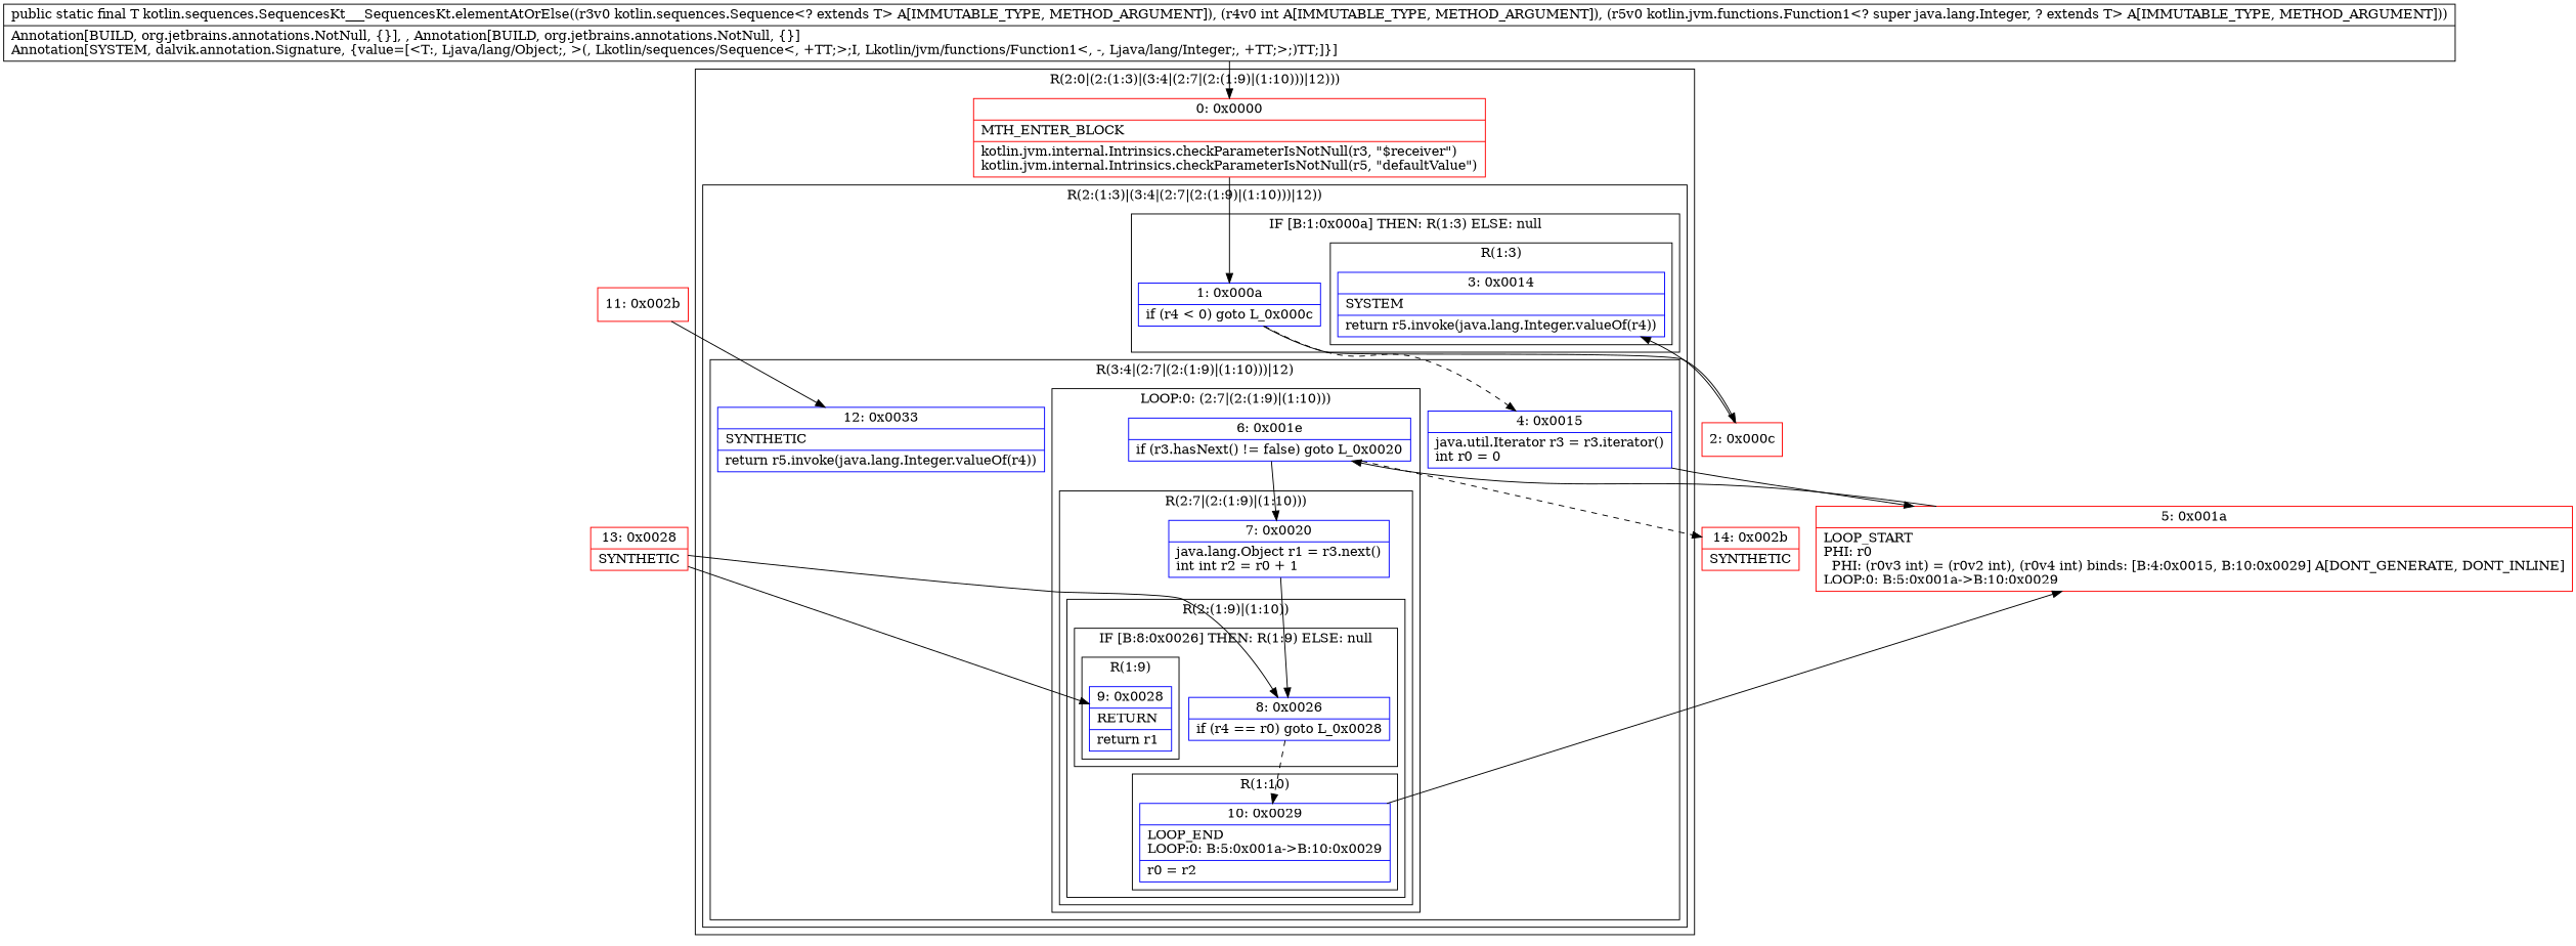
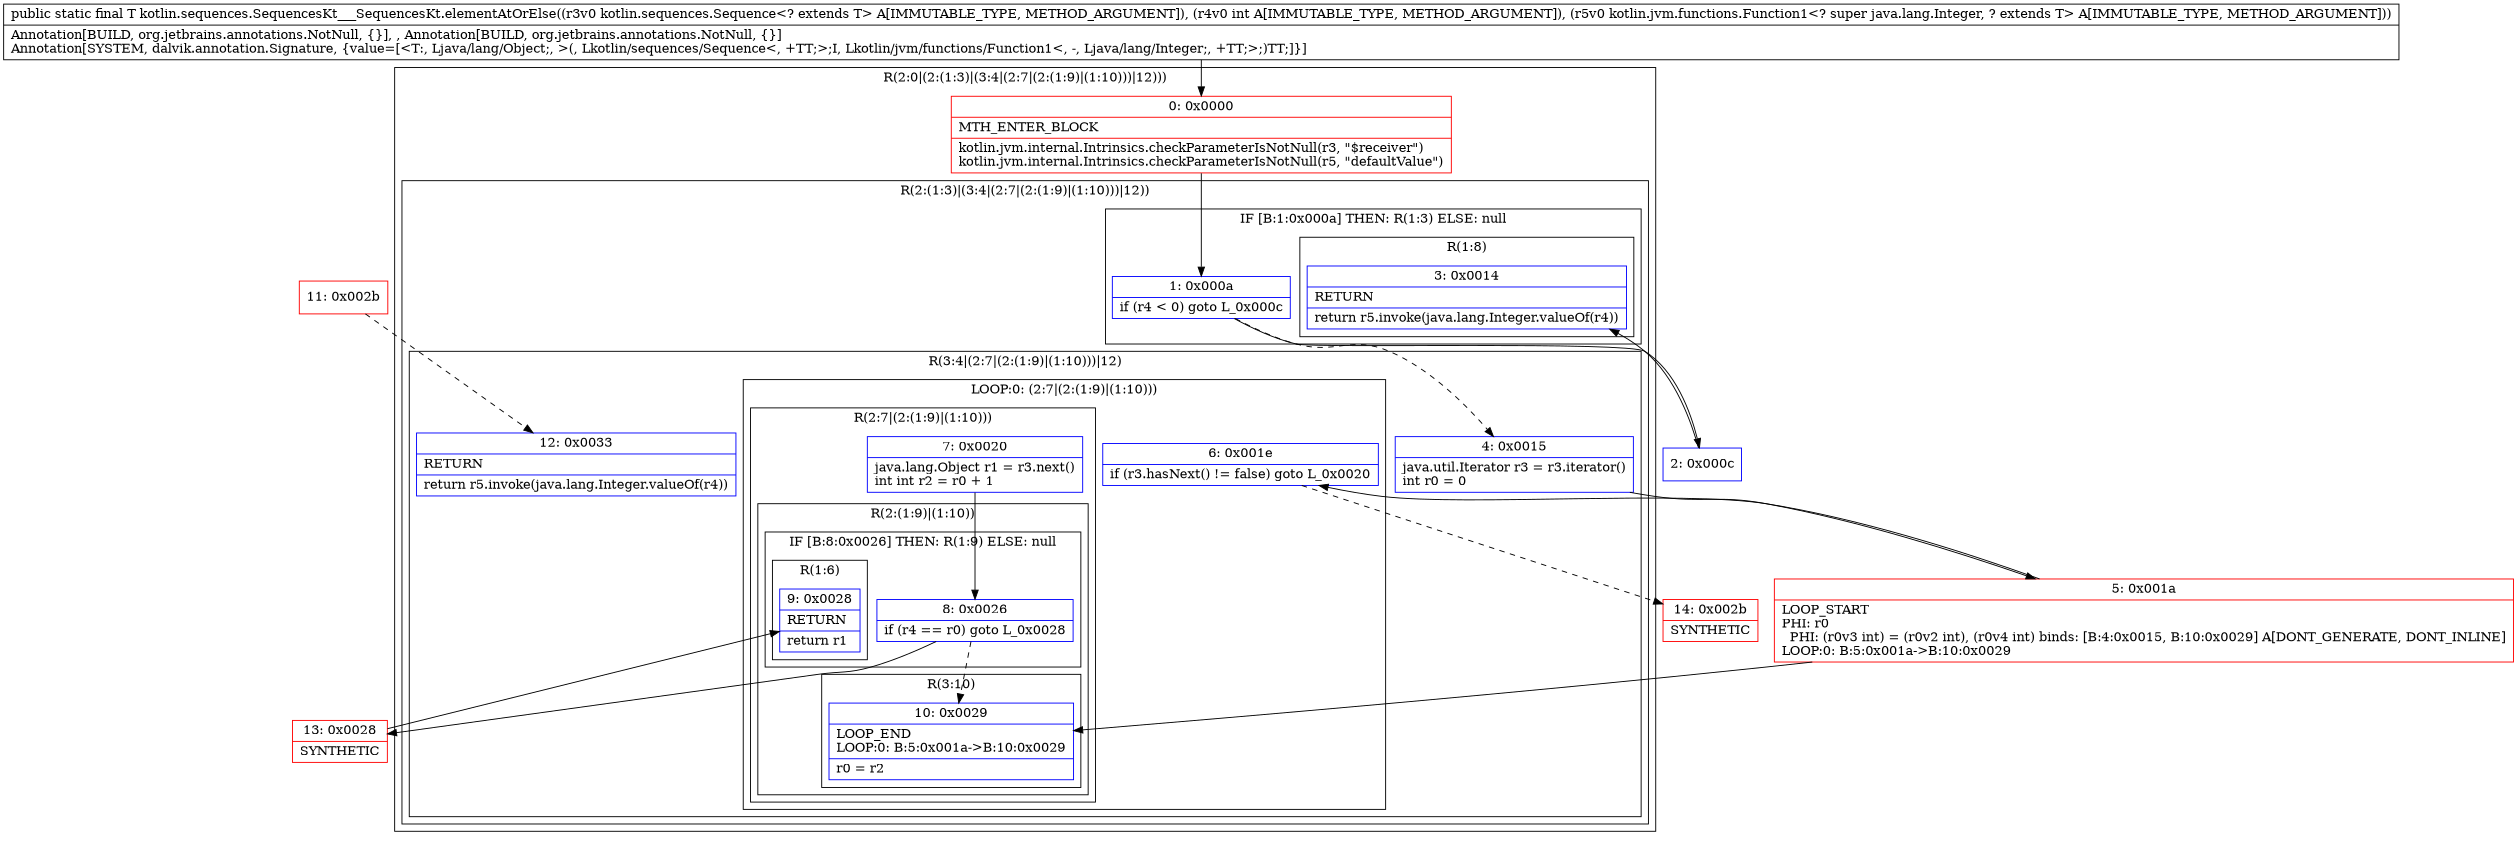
  digraph {
    fontname="DejaVu Serif"
    node [color=blue fontname="DejaVu Serif" shape=record]
    edge [fontname="DejaVu Serif"]
-   n1 [label="{3\:\ 0x0014|SYSTEM\l|return r5.invoke(java.lang.Integer.valueOf(r4))\l}"]
+   n1 [label="{3\:\ 0x0014|RETURN\l|return r5.invoke(java.lang.Integer.valueOf(r4))\l}"]
    n2 [label="{1\:\ 0x000a|if (r4 \< 0) goto L_0x000c\l}"]
    n3 [label="{9\:\ 0x0028|RETURN\l|return r1\l}"]
    n4 [label="{8\:\ 0x0026|if (r4 == r0) goto L_0x0028\l}"]
    n5 [label="{10\:\ 0x0029|LOOP_END\lLOOP:0: B:5:0x001a\-\>B:10:0x0029\l|r0 = r2\l}"]
    n6 [label="{7\:\ 0x0020|java.lang.Object r1 = r3.next()\lint int r2 = r0 + 1\l}"]
    n7 [label="{6\:\ 0x001e|if (r3.hasNext() != false) goto L_0x0020\l}"]
    n8 [label="{4\:\ 0x0015|java.util.Iterator r3 = r3.iterator()\lint r0 = 0\l}"]
-   n9 [label="{12\:\ 0x0033|SYNTHETIC\l|return r5.invoke(java.lang.Integer.valueOf(r4))\l}"]
+   n9 [label="{12\:\ 0x0033|RETURN\l|return r5.invoke(java.lang.Integer.valueOf(r4))\l}"]
    n10 [color=red label="{0\:\ 0x0000|MTH_ENTER_BLOCK\l|kotlin.jvm.internal.Intrinsics.checkParameterIsNotNull(r3, \"$receiver\")\lkotlin.jvm.internal.Intrinsics.checkParameterIsNotNull(r5, \"defaultValue\")\l}"]
-   n11 [color=red label="{2\:\ 0x000c}"]
+   n11 [label="{2\:\ 0x000c}"]
    n12 [color=red label="{13\:\ 0x0028|SYNTHETIC\l}"]
    n13 [color=red label="{5\:\ 0x001a|LOOP_START\lPHI: r0 \l  PHI: (r0v3 int) = (r0v2 int), (r0v4 int) binds: [B:4:0x0015, B:10:0x0029] A[DONT_GENERATE, DONT_INLINE]\lLOOP:0: B:5:0x001a\-\>B:10:0x0029\l}"]
    n14 [color=red label="{14\:\ 0x002b|SYNTHETIC\l}"]
    n15 [color=red label="{11\:\ 0x002b}"]
    n16 [label="{public static final T kotlin.sequences.SequencesKt___SequencesKt.elementAtOrElse((r3v0 kotlin.sequences.Sequence\<? extends T\> A[IMMUTABLE_TYPE, METHOD_ARGUMENT]), (r4v0 int A[IMMUTABLE_TYPE, METHOD_ARGUMENT]), (r5v0 kotlin.jvm.functions.Function1\<? super java.lang.Integer, ? extends T\> A[IMMUTABLE_TYPE, METHOD_ARGUMENT]))  | Annotation[BUILD, org.jetbrains.annotations.NotNull, \{\}], , Annotation[BUILD, org.jetbrains.annotations.NotNull, \{\}]\lAnnotation[SYSTEM, dalvik.annotation.Signature, \{value=[\<T:, Ljava\/lang\/Object;, \>(, Lkotlin\/sequences\/Sequence\<, +TT;\>;I, Lkotlin\/jvm\/functions\/Function1\<, \-, Ljava\/lang\/Integer;, +TT;\>;)TT;]\}]\l}" color=""]
    subgraph cluster_1 {
      label="R(2:0|(2:(1:3)|(3:4|(2:7|(2:(1:9)|(1:10)))|12)))"
      n10
      subgraph cluster_2 {
        label="R(2:(1:3)|(3:4|(2:7|(2:(1:9)|(1:10)))|12))"
        subgraph cluster_3 {
          label="IF [B:1:0x000a] THEN: R(1:3) ELSE: null"
          n2
          subgraph cluster_4 {
-           label="R(1:3)"
+           label="R(1:8)"
            n1
          }
        }
        subgraph cluster_5 {
          label="R(3:4|(2:7|(2:(1:9)|(1:10)))|12)"
          n8
          n9
          subgraph cluster_6 {
            label="LOOP:0: (2:7|(2:(1:9)|(1:10)))"
            n7
            subgraph cluster_7 {
              label="R(2:7|(2:(1:9)|(1:10)))"
              n6
              subgraph cluster_8 {
                label="R(2:(1:9)|(1:10))"
                subgraph cluster_9 {
                  label="IF [B:8:0x0026] THEN: R(1:9) ELSE: null"
                  n4
                  subgraph cluster_10 {
-                   label="R(1:9)"
+                   label="R(1:6)"
                    n3
                  }
                }
                subgraph cluster_11 {
-                 label="R(1:10)"
+                 label="R(3:10)"
                  n5
                }
              }
            }
          }
        }
      }
    }
    n2 -> n8 [style=dashed]
    n2 -> n11
    n4 -> n5 [style=dashed]
-   n12 -> n4
-   n5 -> n13
+   n4 -> n12
+   n13 -> n5
    n6 -> n4
-   n7 -> n6
    n7 -> n14 [style=dashed]
    n8 -> n13
    n10 -> n2
    n11 -> n1
    n12 -> n3
    n13 -> n7
-   n15 -> n9
+   n15 -> n9 [style=dashed]
    n16 -> n10
  }
